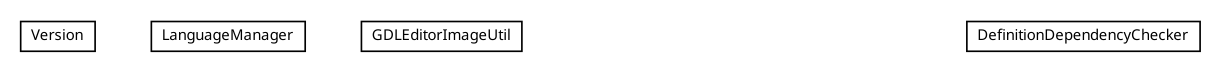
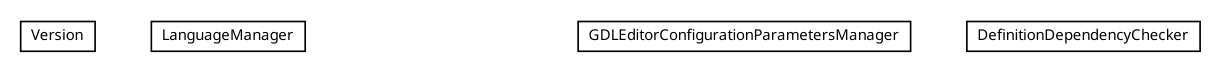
  digraph {
    nodesep=0.25
    ranksep=0.5
    fontname="DejaVu Serif"
    node [fontcolor=black fontname="DejaVu Serif" fontsize=9.0 shape=plaintext]
    n1 [label=<<table title="se.cambio.cds.gdl.editor.util.Version" border="0" cellborder="1" cellspacing="0" cellpadding="2" port="p" href="./Version.html"> 		<tr><td><table border="0" cellspacing="0" cellpadding="1"> <tr><td align="center" balign="center"><font face="Trebuchet MS"> Version </font></td></tr> 		</table></td></tr> 		</table>>]
    n2 [label=<<table title="se.cambio.cds.gdl.editor.util.LanguageManager" border="0" cellborder="1" cellspacing="0" cellpadding="2" port="p" href="./LanguageManager.html"> 		<tr><td><table border="0" cellspacing="0" cellpadding="1"> <tr><td align="center" balign="center"><font face="Trebuchet MS"> LanguageManager </font></td></tr> 		</table></td></tr> 		</table>>]
-   n3 [label=<<table title="se.cambio.cds.gdl.editor.util.GDLEditorImageUtil" border="0" cellborder="1" cellspacing="0" cellpadding="2" port="p" href="./GDLEditorImageUtil.html"> 		<tr><td><table border="0" cellspacing="0" cellpadding="1"> <tr><td align="center" balign="center"><font face="Trebuchet MS"> GDLEditorImageUtil </font></td></tr> 		</table></td></tr> 		</table>>]
+   n4 [label=<<table title="se.cambio.cds.gdl.editor.util.GDLEditorConfigurationParametersManager" border="0" cellborder="1" cellspacing="0" cellpadding="2" port="p" href="./GDLEditorConfigurationParametersManager.html"> 		<tr><td><table border="0" cellspacing="0" cellpadding="1"> <tr><td align="center" balign="center"><font face="Trebuchet MS"> GDLEditorConfigurationParametersManager </font></td></tr> 		</table></td></tr> 		</table>>]
    n5 [label=<<table title="se.cambio.cds.gdl.editor.util.DefinitionDependencyChecker" border="0" cellborder="1" cellspacing="0" cellpadding="2" port="p" href="./DefinitionDependencyChecker.html"> 		<tr><td><table border="0" cellspacing="0" cellpadding="1"> <tr><td align="center" balign="center"><font face="Trebuchet MS"> DefinitionDependencyChecker </font></td></tr> 		</table></td></tr> 		</table>>]
  }
